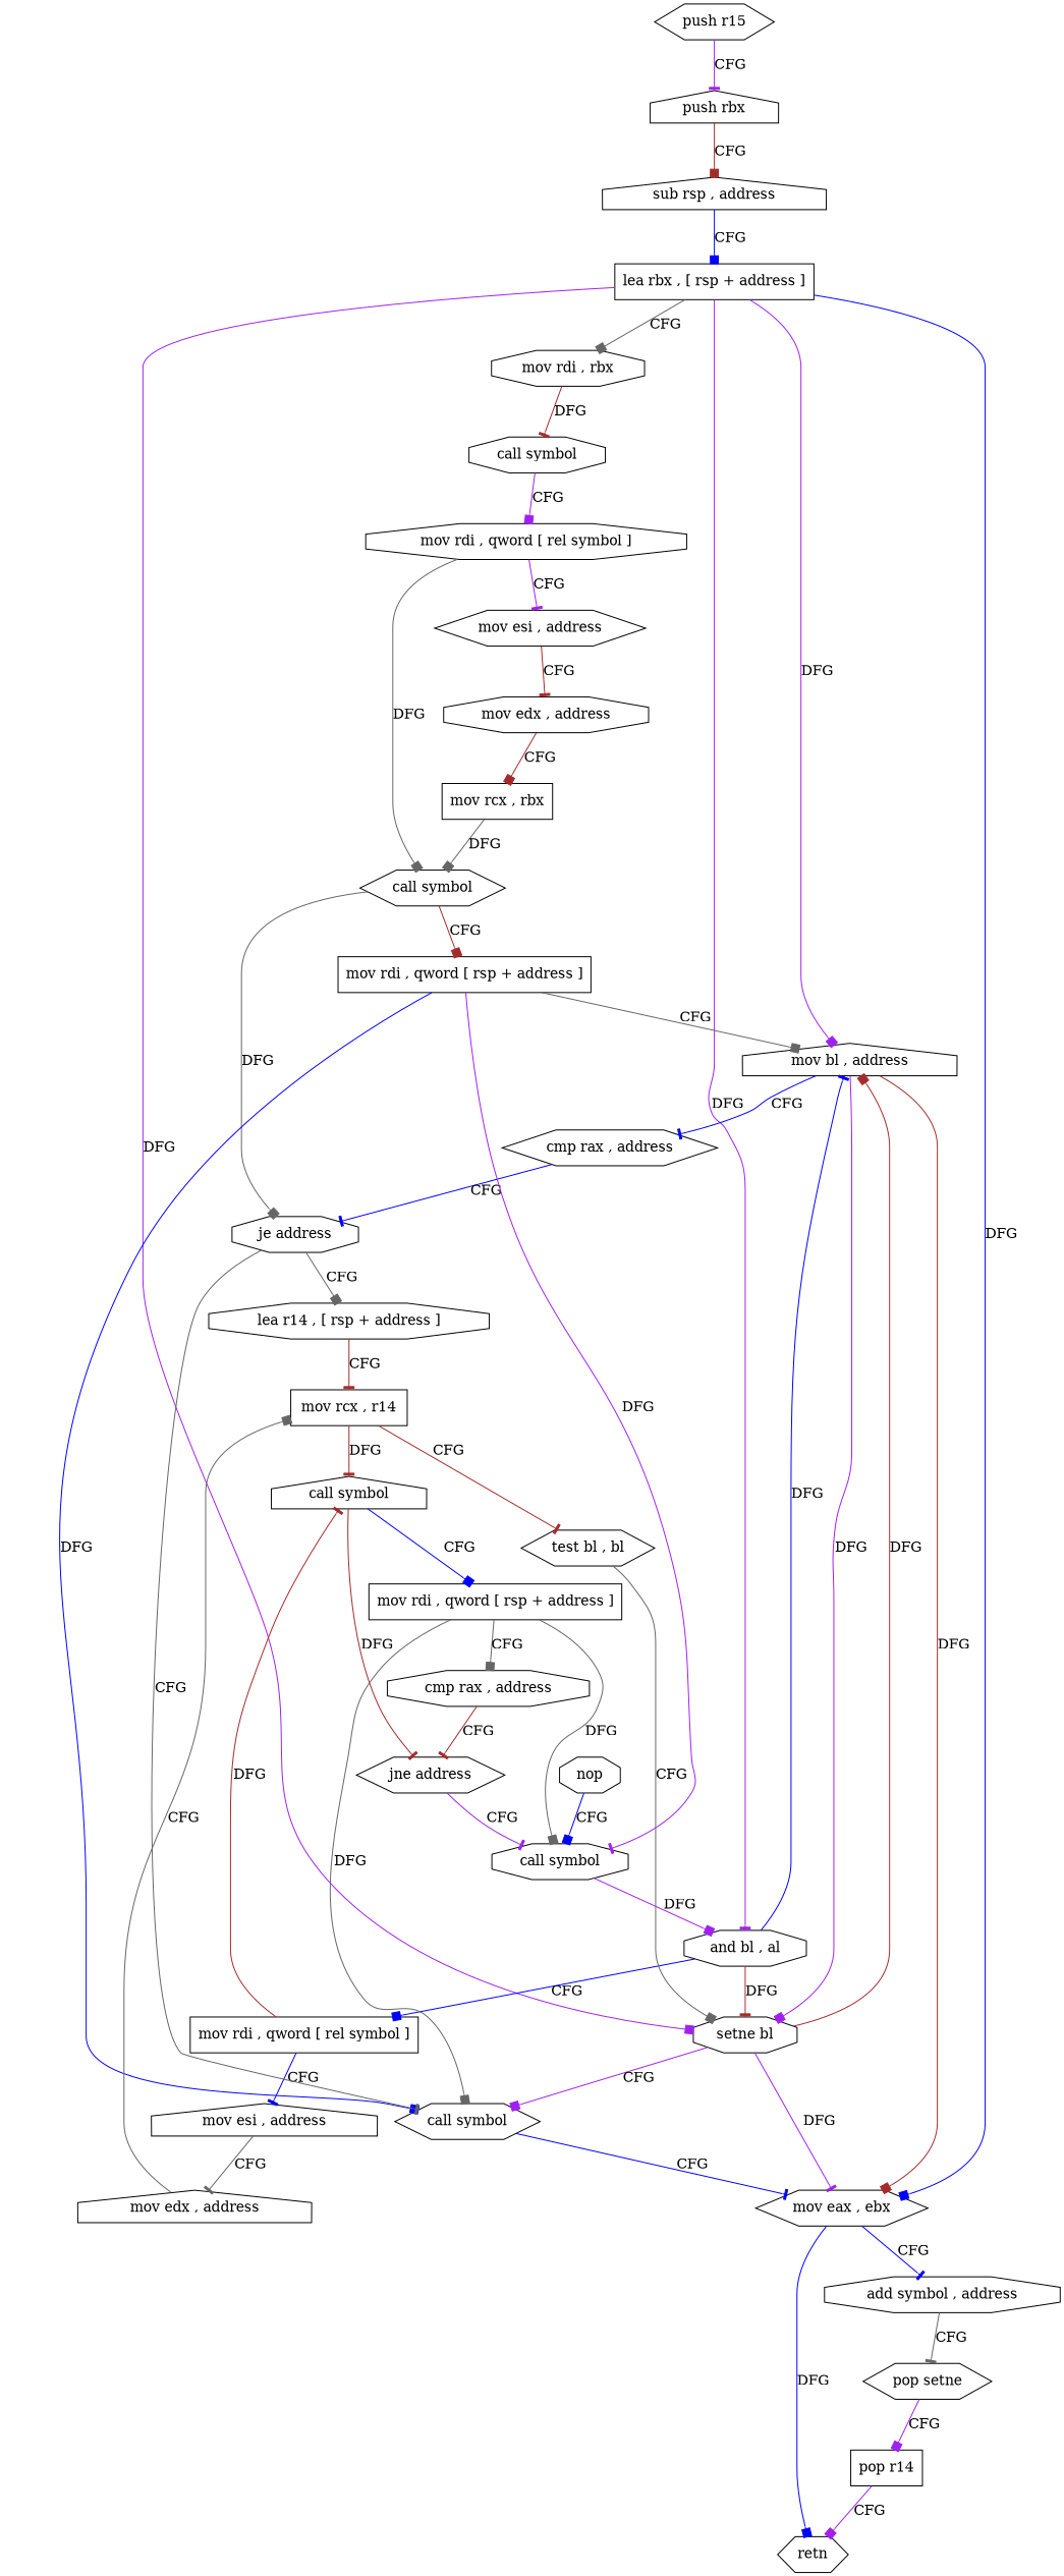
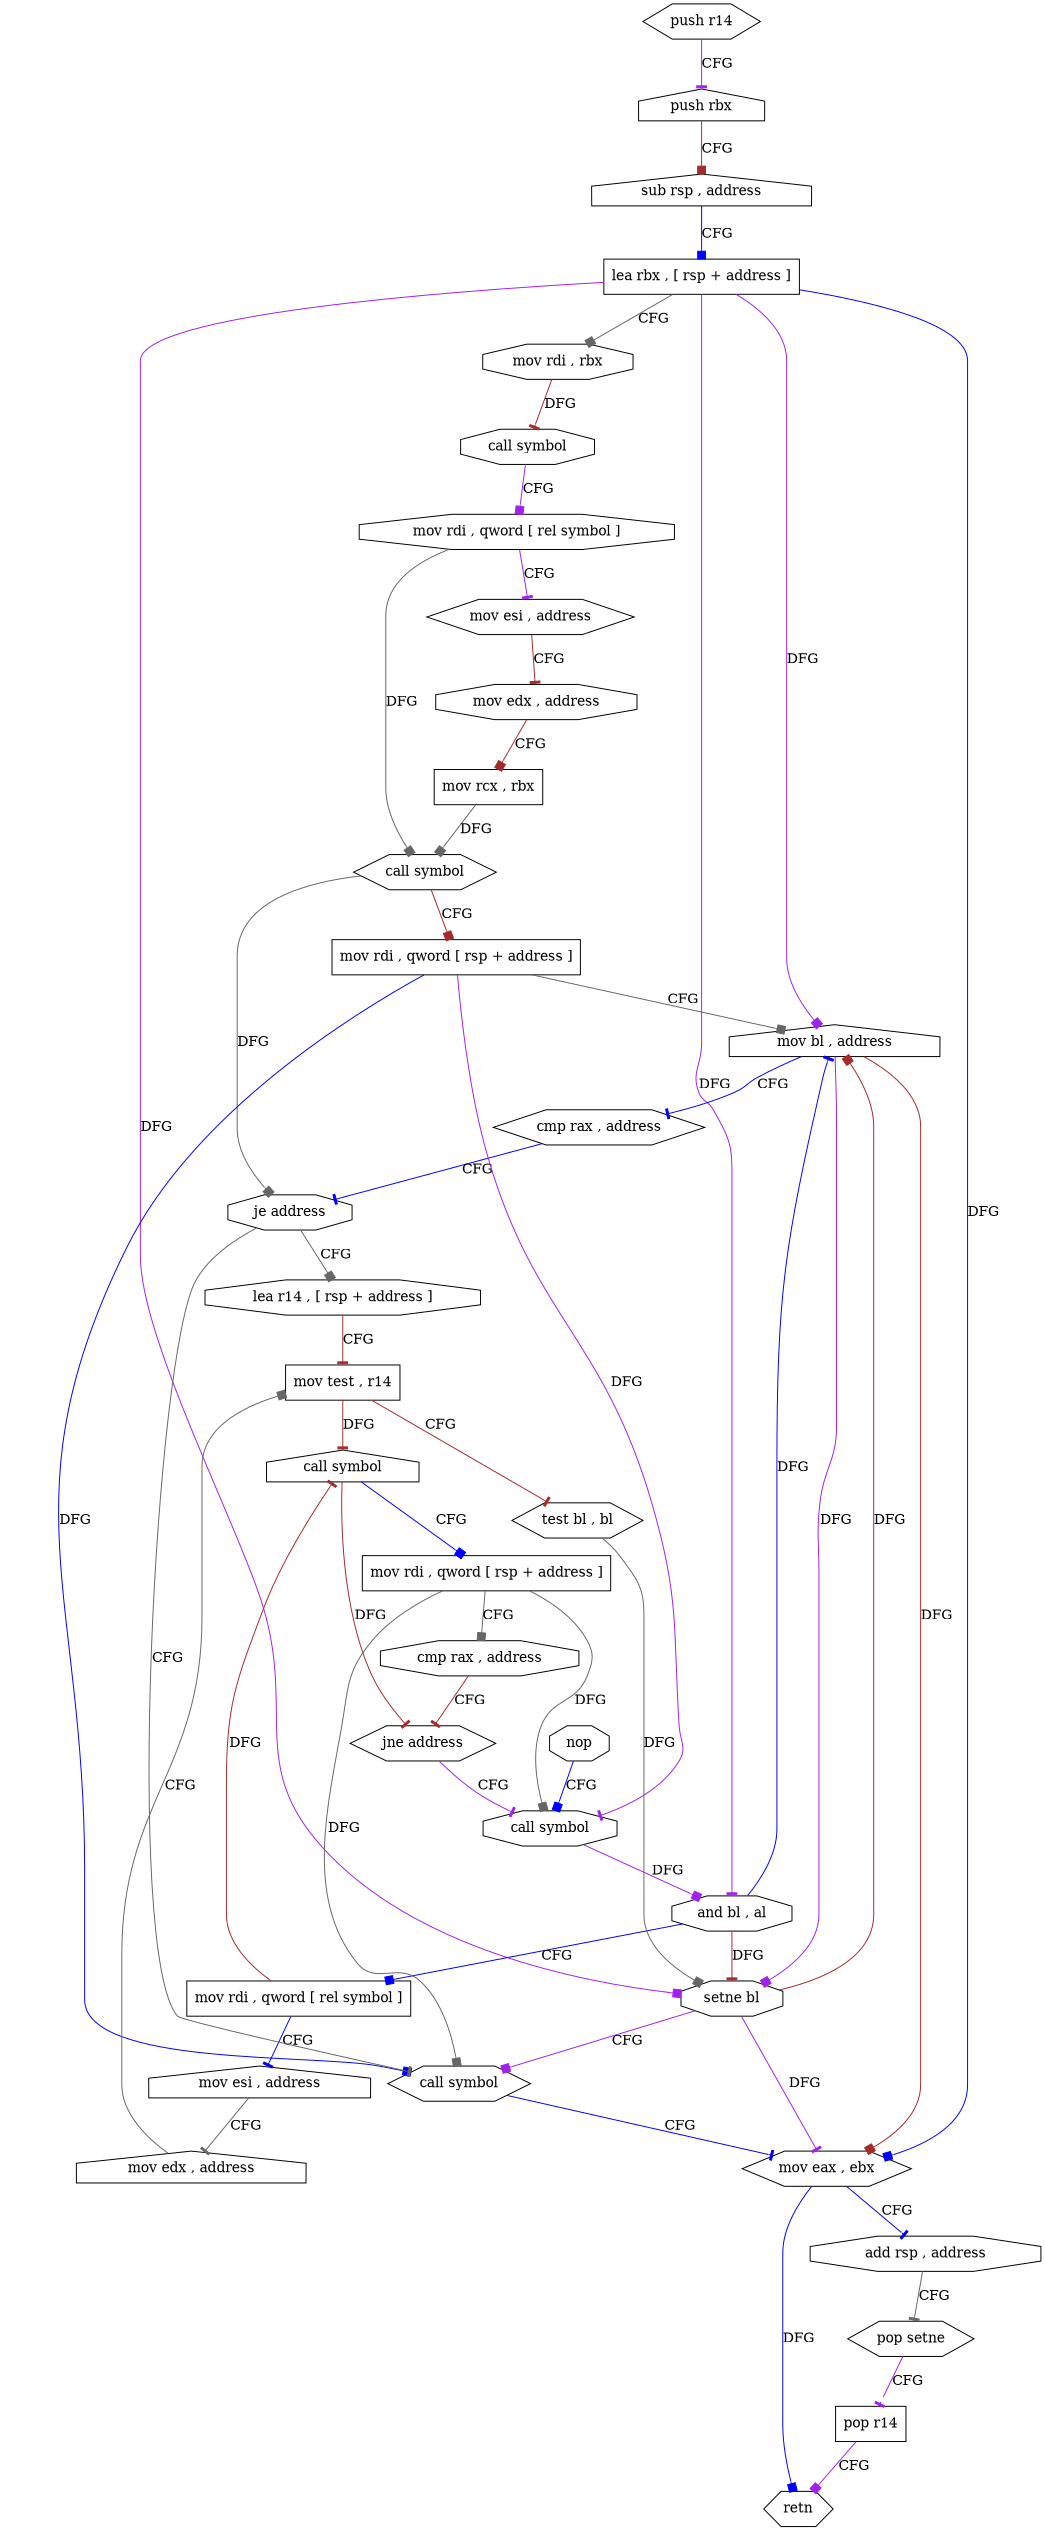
  digraph {
    node [shape=octagon]
    edge [arrowhead=box color=purple]
-   n1 [label="push r15" shape=hexagon]
+   n1 [label="push r14" shape=hexagon]
    n2 [label="push rbx" shape=house]
    n3 [label="sub rsp , address" shape=house]
    n4 [label="lea rbx , [ rsp + address ]" shape=box]
    n5 [label="mov rdi , rbx"]
    n6 [label="mov bl , address" shape=house]
    n7 [label="mov eax , ebx" shape=hexagon]
    n8 [label="and bl , al"]
    n9 [label="setne bl"]
    n10 [label="call symbol"]
    n11 [label="cmp rax , address" shape=hexagon]
-   n12 [label="add symbol , address"]
+   n12 [label="add rsp , address"]
    n13 [label=retn shape=hexagon]
    n14 [label="mov rdi , qword [ rel symbol ]" shape=box]
    n15 [label="call symbol" shape=hexagon]
    n16 [label="mov rdi , qword [ rel symbol ]"]
    n17 [label="mov esi , address" shape=hexagon]
    n18 [label="call symbol" shape=hexagon]
    n19 [label="mov edx , address"]
    n20 [label="mov rdi , qword [ rsp + address ]" shape=box]
    n21 [label="je address"]
    n22 [label="mov rcx , rbx" shape=box]
    n23 [label="call symbol"]
    n24 [label="lea r14 , [ rsp + address ]"]
-   n25 [label="mov rcx , r14" shape=box]
+   n25 [label="mov test , r14" shape=box]
    n26 [label=nop]
    n27 [label="pop setne" shape=hexagon]
    n28 [label="pop r14" shape=box]
    n29 [label="mov esi , address" shape=house]
    n30 [label="call symbol" shape=house]
    n31 [label="mov edx , address" shape=house]
    n32 [label="mov rdi , qword [ rsp + address ]" shape=box]
    n33 [label="jne address" shape=hexagon]
    n34 [label="test bl , bl" shape=hexagon]
    n35 [label="cmp rax , address"]
    n1 -> n2 [arrowhead=tee label=CFG]
    n2 -> n3 [color=brown label=CFG]
    n3 -> n4 [color=blue label=CFG]
    n4 -> n5 [color=gray40 label=CFG]
    n4 -> n6 [label=DFG]
    n4 -> n7 [color=blue label=DFG]
    n4 -> n8 [arrowhead=tee label=DFG]
    n4 -> n9 [label=DFG]
    n5 -> n10 [arrowhead=tee color=brown label=DFG]
    n6 -> n7 [color=brown label=DFG]
    n6 -> n9 [label=DFG]
    n6 -> n11 [arrowhead=tee color=blue label=CFG]
    n7 -> n12 [arrowhead=tee color=blue label=CFG]
    n7 -> n13 [color=blue label=DFG]
    n8 -> n6 [arrowhead=tee color=blue label=DFG]
    n8 -> n9 [arrowhead=tee color=brown label=DFG]
    n8 -> n14 [color=blue label=CFG]
    n9 -> n6 [color=brown label=DFG]
    n9 -> n7 [arrowhead=tee label=DFG]
    n9 -> n15 [label=CFG]
    n10 -> n16 [label=CFG]
    n11 -> n21 [arrowhead=tee color=blue label=CFG]
    n12 -> n27 [arrowhead=tee color=gray40 label=CFG]
    n14 -> n29 [arrowhead=tee color=blue label=CFG]
    n14 -> n30 [arrowhead=tee color=brown label=DFG]
    n15 -> n7 [arrowhead=tee color=blue label=CFG]
    n16 -> n17 [arrowhead=tee label=CFG]
    n16 -> n18 [color=gray40 label=DFG]
    n17 -> n19 [arrowhead=tee color=brown label=CFG]
    n18 -> n20 [color=brown label=CFG]
    n18 -> n21 [color=gray40 label=DFG]
    n19 -> n22 [color=brown label=CFG]
    n20 -> n6 [color=gray40 label=CFG]
    n20 -> n15 [color=blue label=DFG]
    n20 -> n23 [arrowhead=tee label=DFG]
    n21 -> n15 [arrowhead=tee color=gray40 label=CFG]
    n21 -> n24 [color=gray40 label=CFG]
    n22 -> n18 [color=gray40 label=DFG]
    n23 -> n8 [label=DFG]
    n24 -> n25 [arrowhead=tee color=brown label=CFG]
    n25 -> n30 [arrowhead=tee color=brown label=DFG]
    n25 -> n34 [arrowhead=tee color=brown label=CFG]
    n26 -> n23 [color=blue label=CFG]
-   n27 -> n28 [label=CFG]
+   n27 -> n28 [arrowhead=tee label=CFG]
    n28 -> n13 [label=CFG]
    n29 -> n31 [arrowhead=tee color=gray40 label=CFG]
    n30 -> n32 [color=blue label=CFG]
    n30 -> n33 [arrowhead=tee color=brown label=DFG]
    n31 -> n25 [color=gray40 label=CFG]
    n32 -> n15 [color=gray40 label=DFG]
    n32 -> n23 [color=gray40 label=DFG]
    n32 -> n35 [color=gray40 label=CFG]
    n33 -> n23 [arrowhead=tee label=CFG]
-   n34 -> n9 [color=gray40 label=CFG]
+   n34 -> n9 [color=gray40 label=DFG]
    n35 -> n33 [arrowhead=tee color=brown label=CFG]
  }
